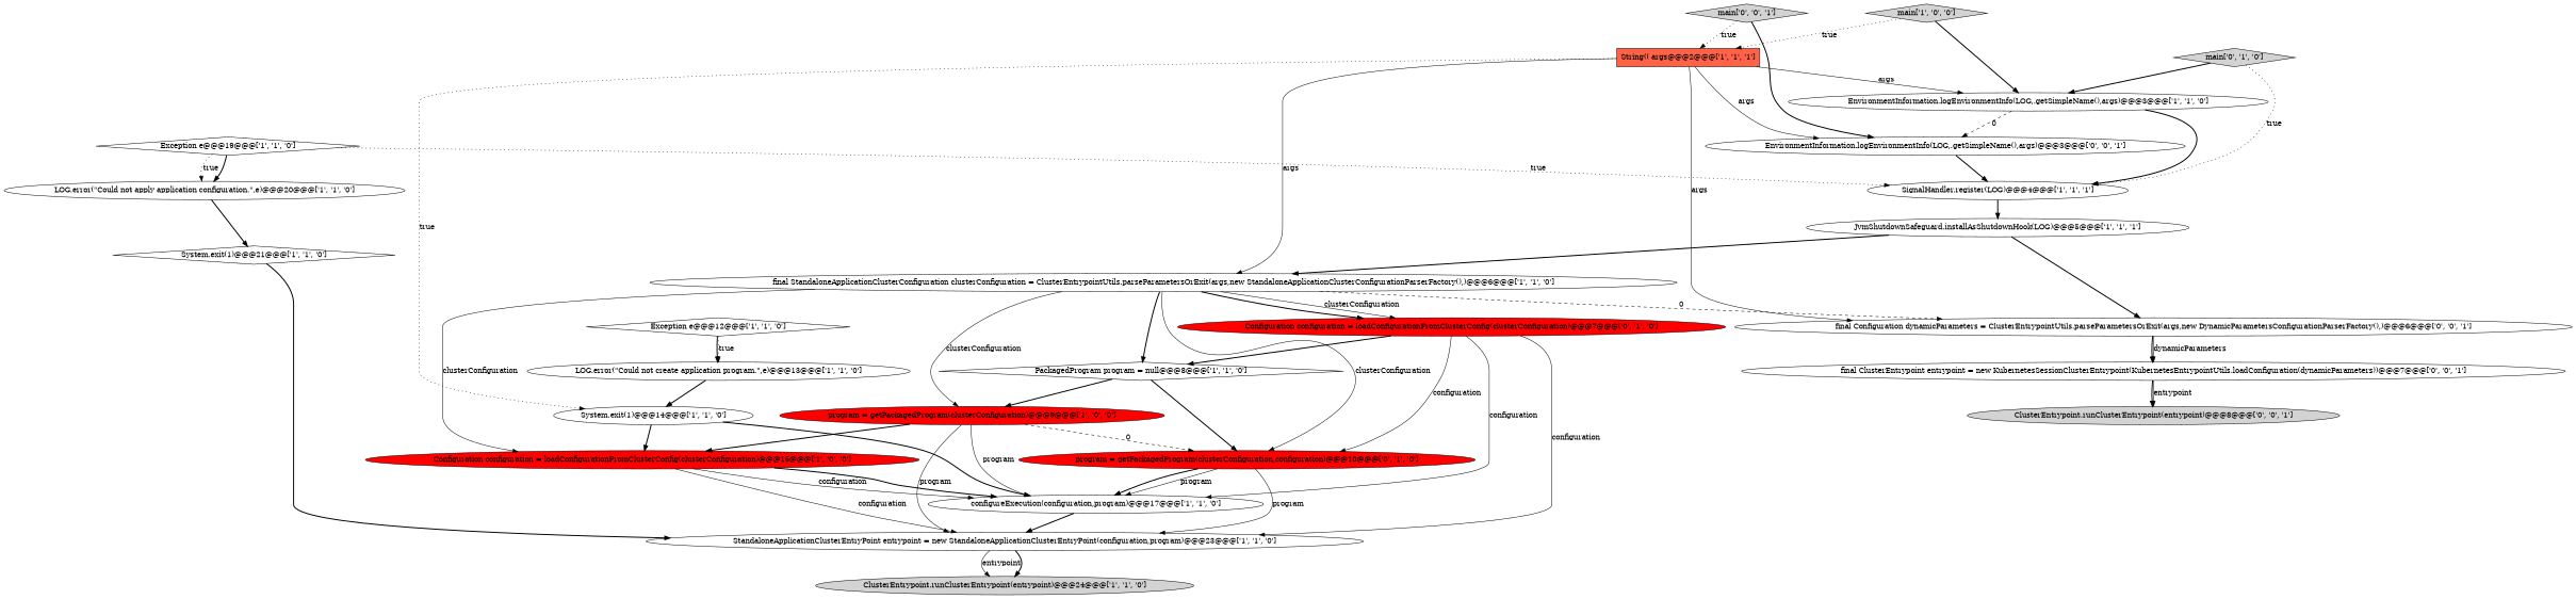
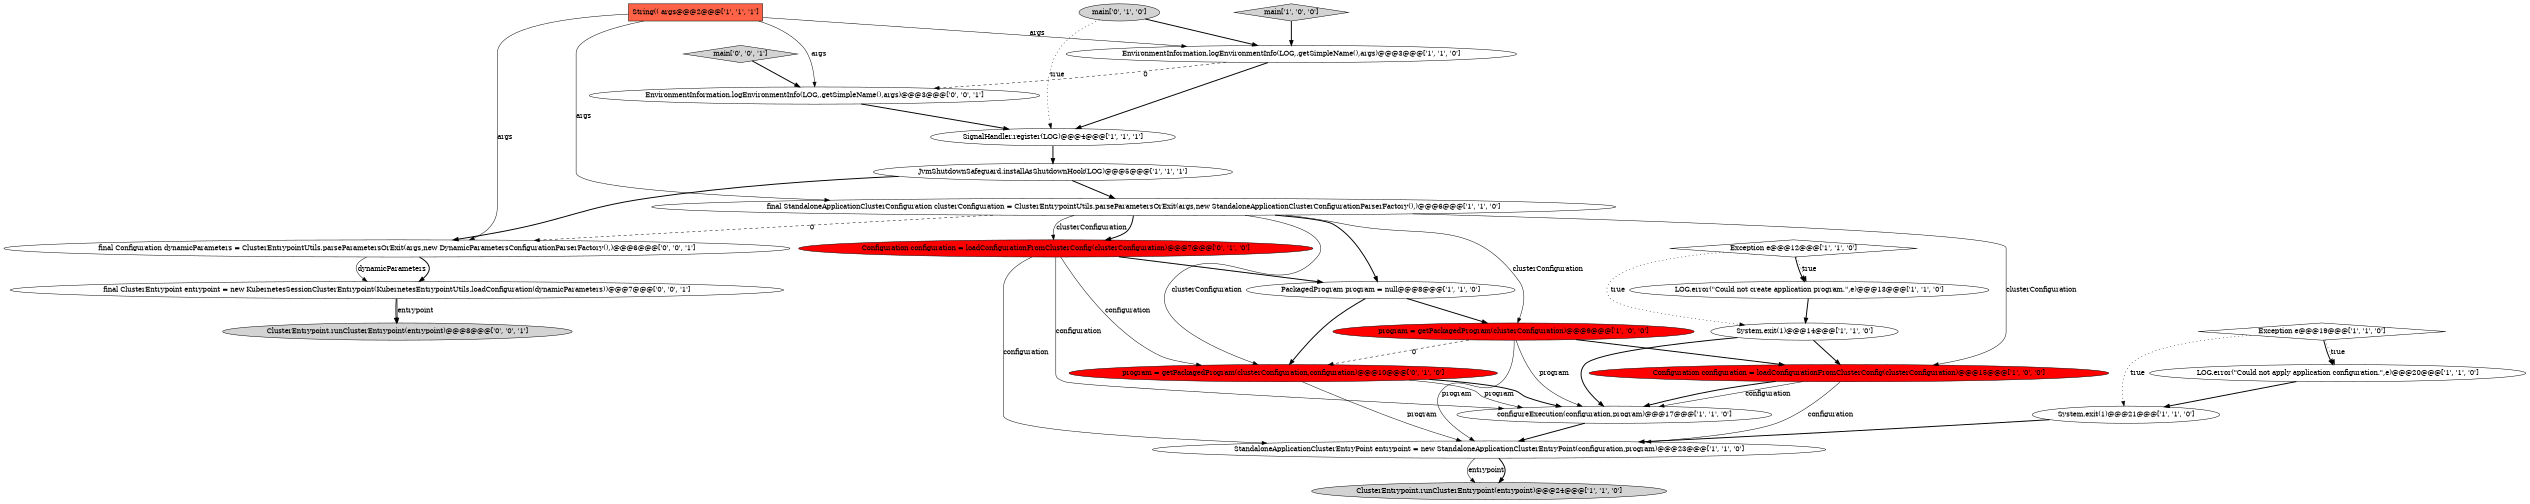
  digraph {
    node [fillcolor=white shape=ellipse style=filled]
    edge [style=bold]
    n1 [label="final StandaloneApplicationClusterConfiguration clusterConfiguration = ClusterEntrypointUtils.parseParametersOrExit(args,new StandaloneApplicationClusterConfigurationParserFactory(),)@@@6@@@['1', '1', '0']"]
    n2 [fillcolor=red label="Configuration configuration = loadConfigurationFromClusterConfig(clusterConfiguration)@@@15@@@['1', '0', '0']"]
-   n3 [label="PackagedProgram program = null@@@8@@@['1', '1', '0']" shape=diamond]
+   n3 [label="PackagedProgram program = null@@@8@@@['1', '1', '0']"]
    n4 [fillcolor=red label="Configuration configuration = loadConfigurationFromClusterConfig(clusterConfiguration)@@@7@@@['0', '1', '0']"]
    n5 [fillcolor=red label="program = getPackagedProgram(clusterConfiguration,configuration)@@@10@@@['0', '1', '0']"]
    n6 [label="final Configuration dynamicParameters = ClusterEntrypointUtils.parseParametersOrExit(args,new DynamicParametersConfigurationParserFactory(),)@@@6@@@['0', '0', '1']"]
    n7 [fillcolor=red label="program = getPackagedProgram(clusterConfiguration)@@@9@@@['1', '0', '0']"]
    n8 [label="configureExecution(configuration,program)@@@17@@@['1', '1', '0']"]
    n9 [label="StandaloneApplicationClusterEntryPoint entrypoint = new StandaloneApplicationClusterEntryPoint(configuration,program)@@@23@@@['1', '1', '0']"]
    n10 [label="final ClusterEntrypoint entrypoint = new KubernetesSessionClusterEntrypoint(KubernetesEntrypointUtils.loadConfiguration(dynamicParameters))@@@7@@@['0', '0', '1']"]
    n11 [fillcolor=lightgray label="ClusterEntrypoint.runClusterEntrypoint(entrypoint)@@@24@@@['1', '1', '0']"]
    n12 [label="Exception e@@@19@@@['1', '1', '0']" shape=diamond]
    n13 [label="LOG.error(\"Could not apply application configuration.\",e)@@@20@@@['1', '1', '0']"]
-   n14 [label="System.exit(1)@@@21@@@['1', '1', '0']" shape=diamond]
-   n15 [fillcolor=lightgray label="main['0', '1', '0']" shape=diamond]
+   n14 [label="System.exit(1)@@@21@@@['1', '1', '0']"]
+   n15 [fillcolor=lightgray label="main['0', '1', '0']"]
    n16 [label="EnvironmentInformation.logEnvironmentInfo(LOG,.getSimpleName(),args)@@@3@@@['1', '1', '0']"]
    n17 [label="SignalHandler.register(LOG)@@@4@@@['1', '1', '1']"]
    n18 [label="EnvironmentInformation.logEnvironmentInfo(LOG,.getSimpleName(),args)@@@3@@@['0', '0', '1']"]
    n19 [fillcolor=tomato label="String(( args@@@2@@@['1', '1', '1']" shape=box]
    n20 [label="JvmShutdownSafeguard.installAsShutdownHook(LOG)@@@5@@@['1', '1', '1']"]
    n21 [fillcolor=lightgray label="ClusterEntrypoint.runClusterEntrypoint(entrypoint)@@@8@@@['0', '0', '1']"]
    n22 [label="Exception e@@@12@@@['1', '1', '0']" shape=diamond]
    n23 [label="System.exit(1)@@@14@@@['1', '1', '0']"]
    n24 [label="LOG.error(\"Could not create application program.\",e)@@@13@@@['1', '1', '0']"]
    n25 [fillcolor=lightgray label="main['1', '0', '0']" shape=diamond]
    n26 [fillcolor=lightgray label="main['0', '0', '1']" shape=diamond]
    n1 -> n2 [label=clusterConfiguration style=solid]
    n1 -> n3
    n1 -> n4 [label=clusterConfiguration style=solid]
    n1 -> n4
    n1 -> n5 [label=clusterConfiguration style=solid]
    n1 -> n6 [label=0 style=dashed]
    n1 -> n7 [label=clusterConfiguration style=solid]
    n2 -> n8 [label=configuration style=solid]
    n2 -> n8
    n2 -> n9 [label=configuration style=solid]
    n3 -> n5
    n3 -> n7
    n4 -> n3
    n4 -> n5 [label=configuration style=solid]
    n4 -> n8 [label=configuration style=solid]
    n4 -> n9 [label=configuration style=solid]
    n5 -> n8 [label=program style=solid]
    n5 -> n8
    n5 -> n9 [label=program style=solid]
    n6 -> n10
    n6 -> n10 [label=dynamicParameters style=solid]
    n7 -> n2
    n7 -> n5 [label=0 style=dashed]
    n7 -> n8 [label=program style=solid]
    n7 -> n9 [label=program style=solid]
    n8 -> n9
    n9 -> n11 [label=entrypoint style=solid]
    n9 -> n11
    n10 -> n21
    n10 -> n21 [label=entrypoint style=solid]
    n12 -> n13
    n12 -> n13 [label=true style=dotted]
-   n12 -> n17 [label=true style=dotted]
+   n12 -> n14 [label=true style=dotted]
    n13 -> n14
    n14 -> n9
    n15 -> n16
    n15 -> n17 [label=true style=dotted]
    n16 -> n17
    n16 -> n18 [label=0 style=dashed]
    n17 -> n20
    n18 -> n17
    n19 -> n1 [label=args style=solid]
    n19 -> n6 [label=args style=solid]
    n19 -> n16 [label=args style=solid]
    n19 -> n18 [label=args style=solid]
    n20 -> n1
    n20 -> n6
-   n19 -> n23 [label=true style=dotted]
+   n22 -> n23 [label=true style=dotted]
    n22 -> n24
    n22 -> n24 [label=true style=dotted]
    n23 -> n2
    n23 -> n8
    n24 -> n23
    n25 -> n16
-   n25 -> n19 [label=true style=dotted]
    n26 -> n18
-   n26 -> n19 [label=true style=dotted]
  }
